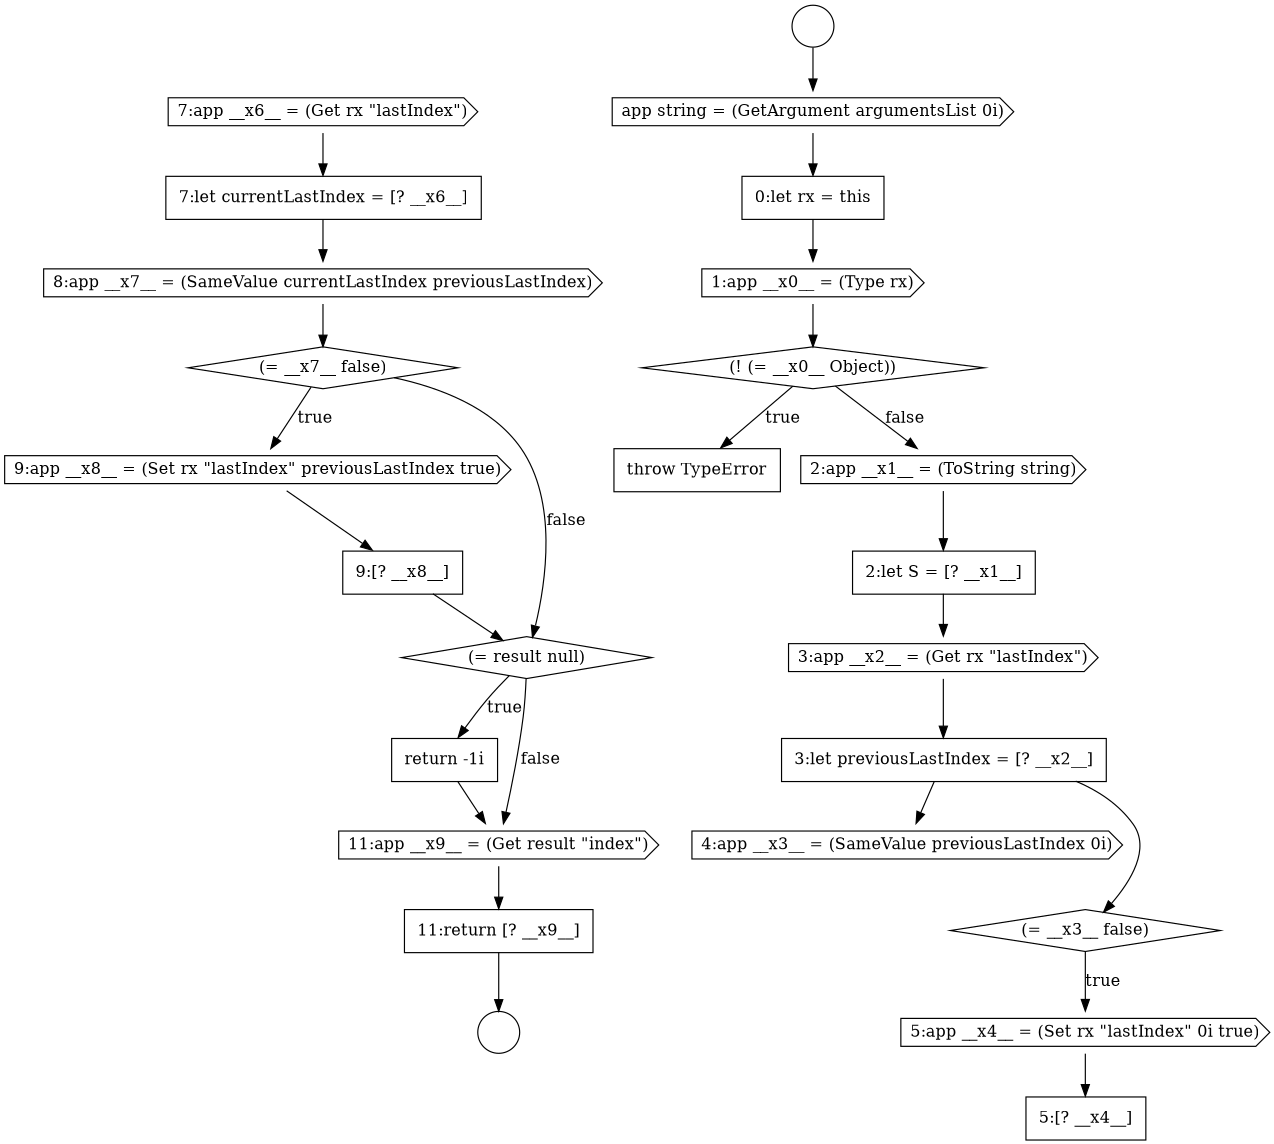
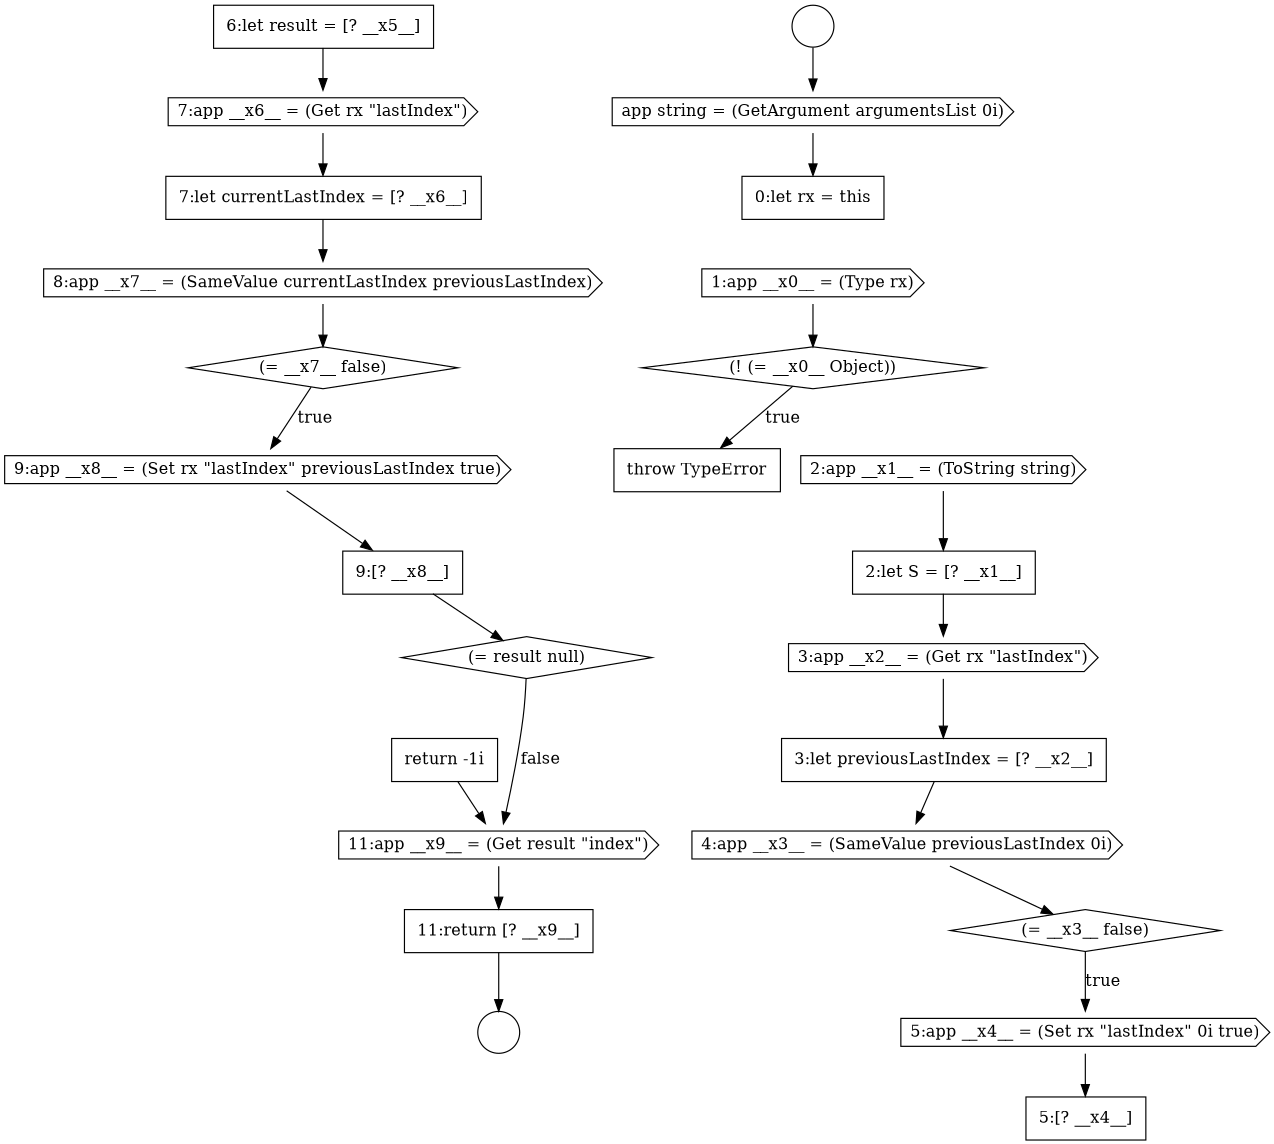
  digraph {
    node [color=black fillcolor=white shape=none style=filled]
    edge [color=black]
    n1 [label=<<font color="black">     <table border="0" cellborder="1" cellspacing="0" cellpadding="10">       <tr><td align="left">return -1i</td></tr>     </table>   </font>> margin=0]
    n2 [label=<<font color="black">11:app __x9__ = (Get result &quot;index&quot;)</font>> shape=cds]
    n3 [label=<<font color="black">     <table border="0" cellborder="1" cellspacing="0" cellpadding="10">       <tr><td align="left">11:return [? __x9__]</td></tr>     </table>   </font>> margin=0]
    n4 [label=<<font color="black">     <table border="0" cellborder="1" cellspacing="0" cellpadding="10">       <tr><td align="left">0:let rx = this</td></tr>     </table>   </font>> margin=0]
    n5 [label=<<font color="black">1:app __x0__ = (Type rx)</font>> shape=cds]
    n6 [label=<<font color="black">(! (= __x0__ Object))</font>> shape=diamond]
+   n7 [label=<<font color="black">     <table border="0" cellborder="1" cellspacing="0" cellpadding="10">       <tr><td align="left">6:let result = [? __x5__]</td></tr>     </table>   </font>> margin=0]
    n8 [label=<<font color="black">7:app __x6__ = (Get rx &quot;lastIndex&quot;)</font>> shape=cds]
    n9 [label=<<font color="black">     <table border="0" cellborder="1" cellspacing="0" cellpadding="10">       <tr><td align="left">7:let currentLastIndex = [? __x6__]</td></tr>     </table>   </font>> margin=0]
    n10 [label=<<font color="black">4:app __x3__ = (SameValue previousLastIndex 0i)</font>> shape=cds]
    n11 [label=<<font color="black">(= __x3__ false)</font>> shape=diamond]
    n12 [label=<<font color="black">5:app __x4__ = (Set rx &quot;lastIndex&quot; 0i true)</font>> shape=cds]
    n13 [label=<<font color="black">9:app __x8__ = (Set rx &quot;lastIndex&quot; previousLastIndex true)</font>> shape=cds]
    n14 [label=<<font color="black">     <table border="0" cellborder="1" cellspacing="0" cellpadding="10">       <tr><td align="left">9:[? __x8__]</td></tr>     </table>   </font>> margin=0]
    n15 [label=<<font color="black">(= result null)</font>> shape=diamond]
    n16 [label=" " shape=circle]
    n17 [label=<<font color="black">app string = (GetArgument argumentsList 0i)</font>> shape=cds]
    n18 [label=<<font color="black">     <table border="0" cellborder="1" cellspacing="0" cellpadding="10">       <tr><td align="left">throw TypeError</td></tr>     </table>   </font>> margin=0]
    n19 [label=<<font color="black">2:app __x1__ = (ToString string)</font>> shape=cds]
    n20 [label=<<font color="black">     <table border="0" cellborder="1" cellspacing="0" cellpadding="10">       <tr><td align="left">2:let S = [? __x1__]</td></tr>     </table>   </font>> margin=0]
    n21 [label=<<font color="black">     <table border="0" cellborder="1" cellspacing="0" cellpadding="10">       <tr><td align="left">5:[? __x4__]</td></tr>     </table>   </font>> margin=0]
    n22 [label=<<font color="black">8:app __x7__ = (SameValue currentLastIndex previousLastIndex)</font>> shape=cds]
    n23 [label=<<font color="black">(= __x7__ false)</font>> shape=diamond]
    n24 [label=" " shape=circle]
    n25 [label=<<font color="black">     <table border="0" cellborder="1" cellspacing="0" cellpadding="10">       <tr><td align="left">3:let previousLastIndex = [? __x2__]</td></tr>     </table>   </font>> margin=0]
    n26 [label=<<font color="black">3:app __x2__ = (Get rx &quot;lastIndex&quot;)</font>> shape=cds]
    n1 -> n2
    n2 -> n3
    n3 -> n16
-   n4 -> n5
    n5 -> n6
    n6 -> n18 [label=<<font color="black">true</font>>]
-   n6 -> n19 [label=<<font color="black">false</font>>]
+   n7 -> n8
    n8 -> n9
    n9 -> n22
-   n25 -> n11
+   n10 -> n11
    n11 -> n12 [label=<<font color="black">true</font>>]
    n12 -> n21
    n13 -> n14
    n14 -> n15
-   n15 -> n1 [label=<<font color="black">true</font>>]
    n15 -> n2 [label=<<font color="black">false</font>>]
    n17 -> n4
    n19 -> n20
    n20 -> n26
    n22 -> n23
    n23 -> n13 [label=<<font color="black">true</font>>]
-   n23 -> n15 [label=<<font color="black">false</font>>]
    n24 -> n17
    n25 -> n10
    n26 -> n25
  }
